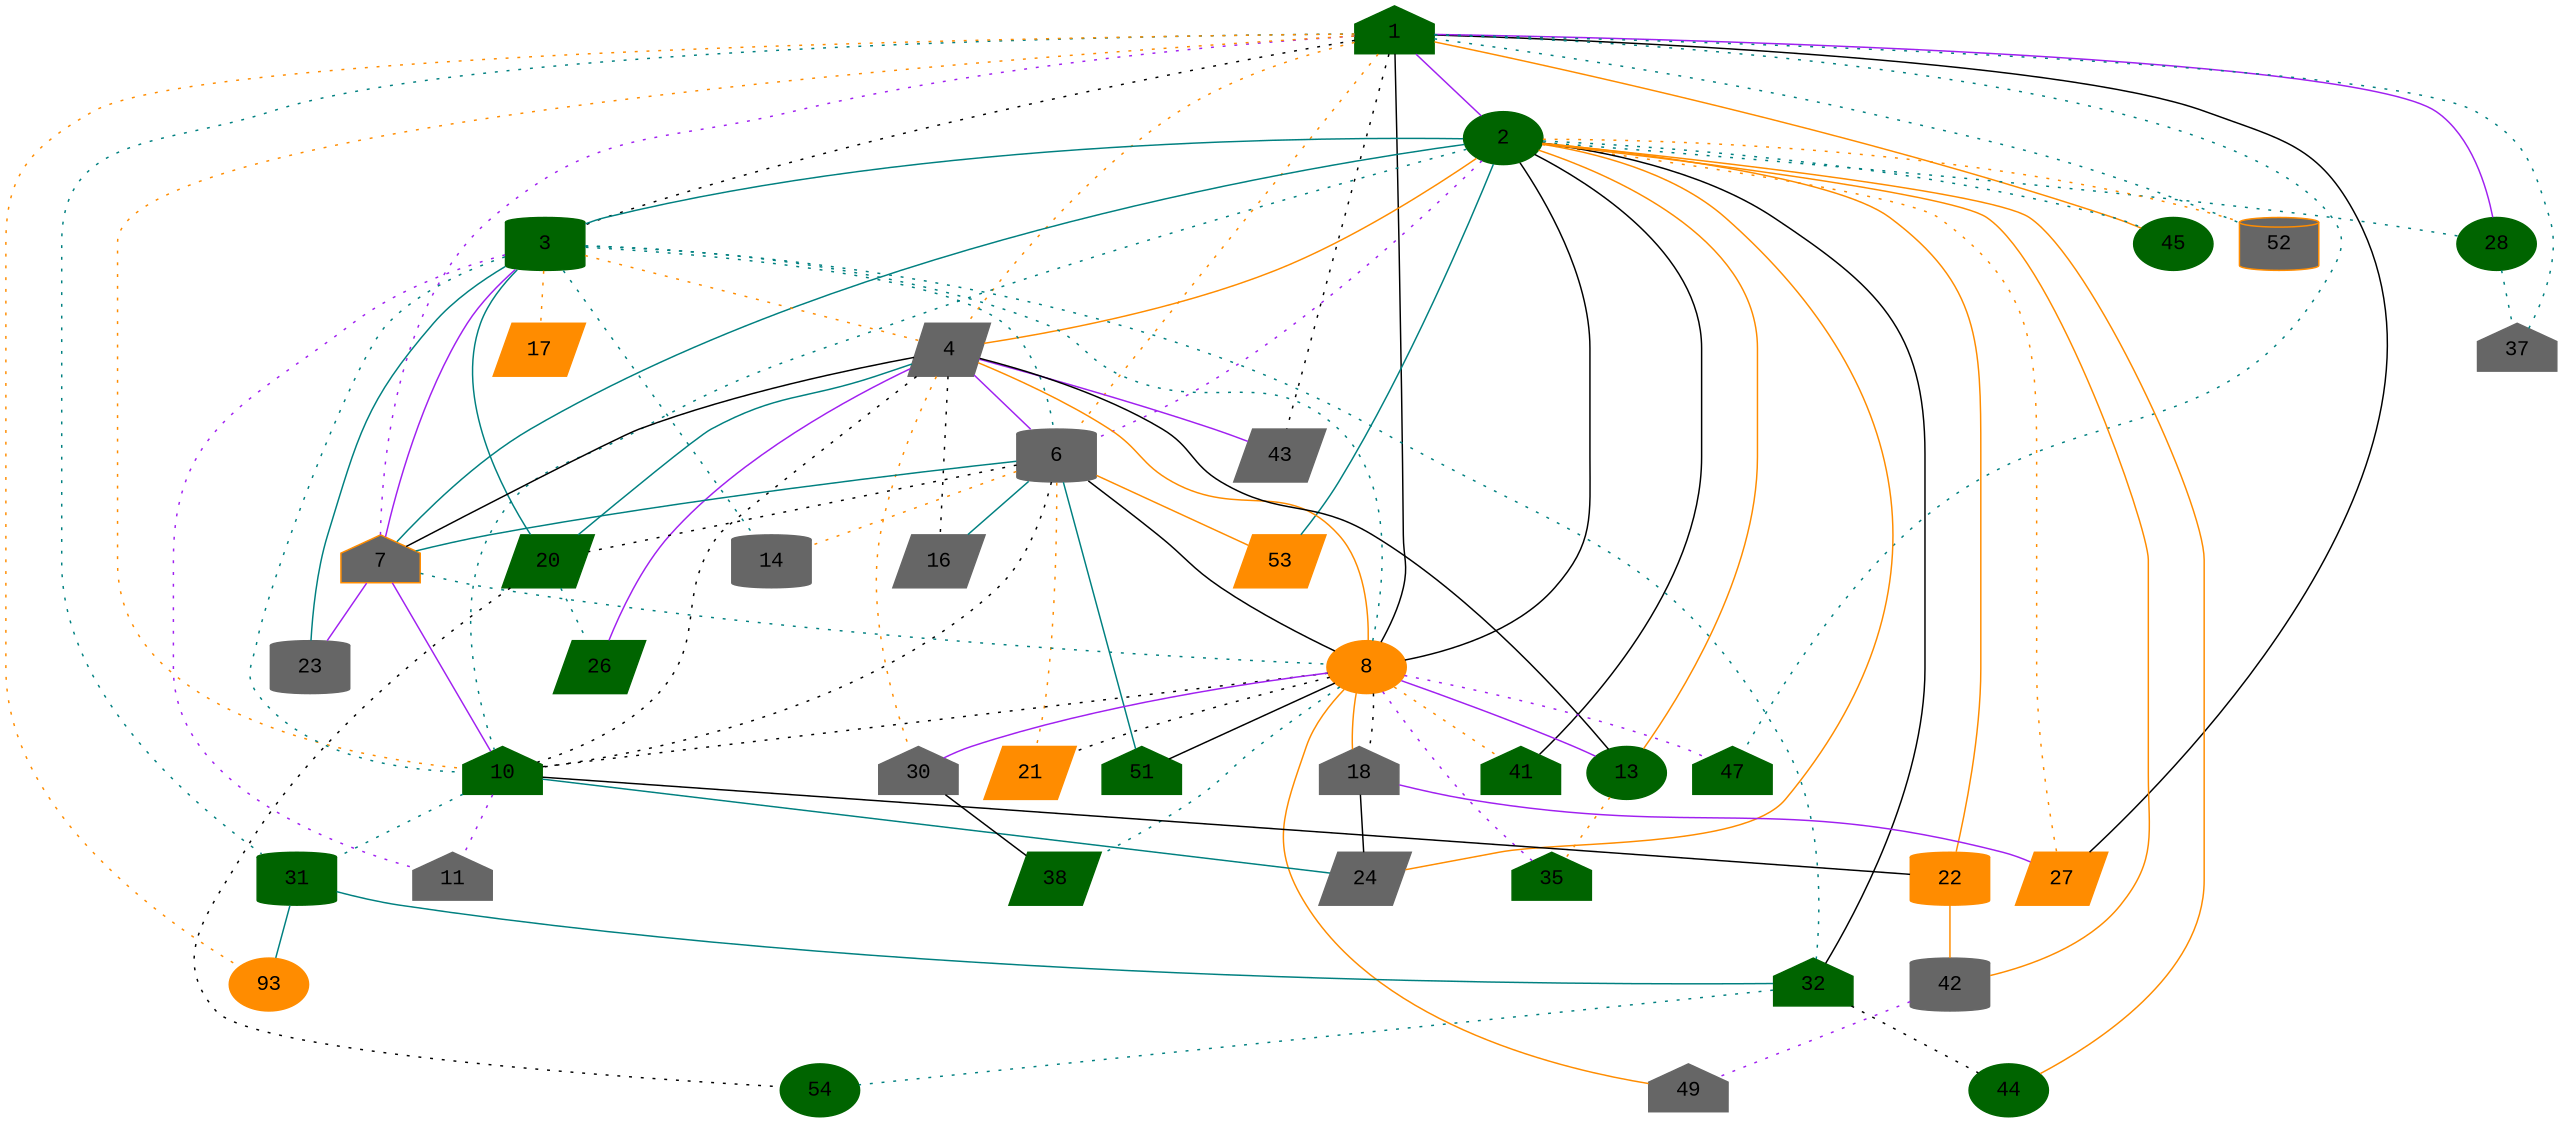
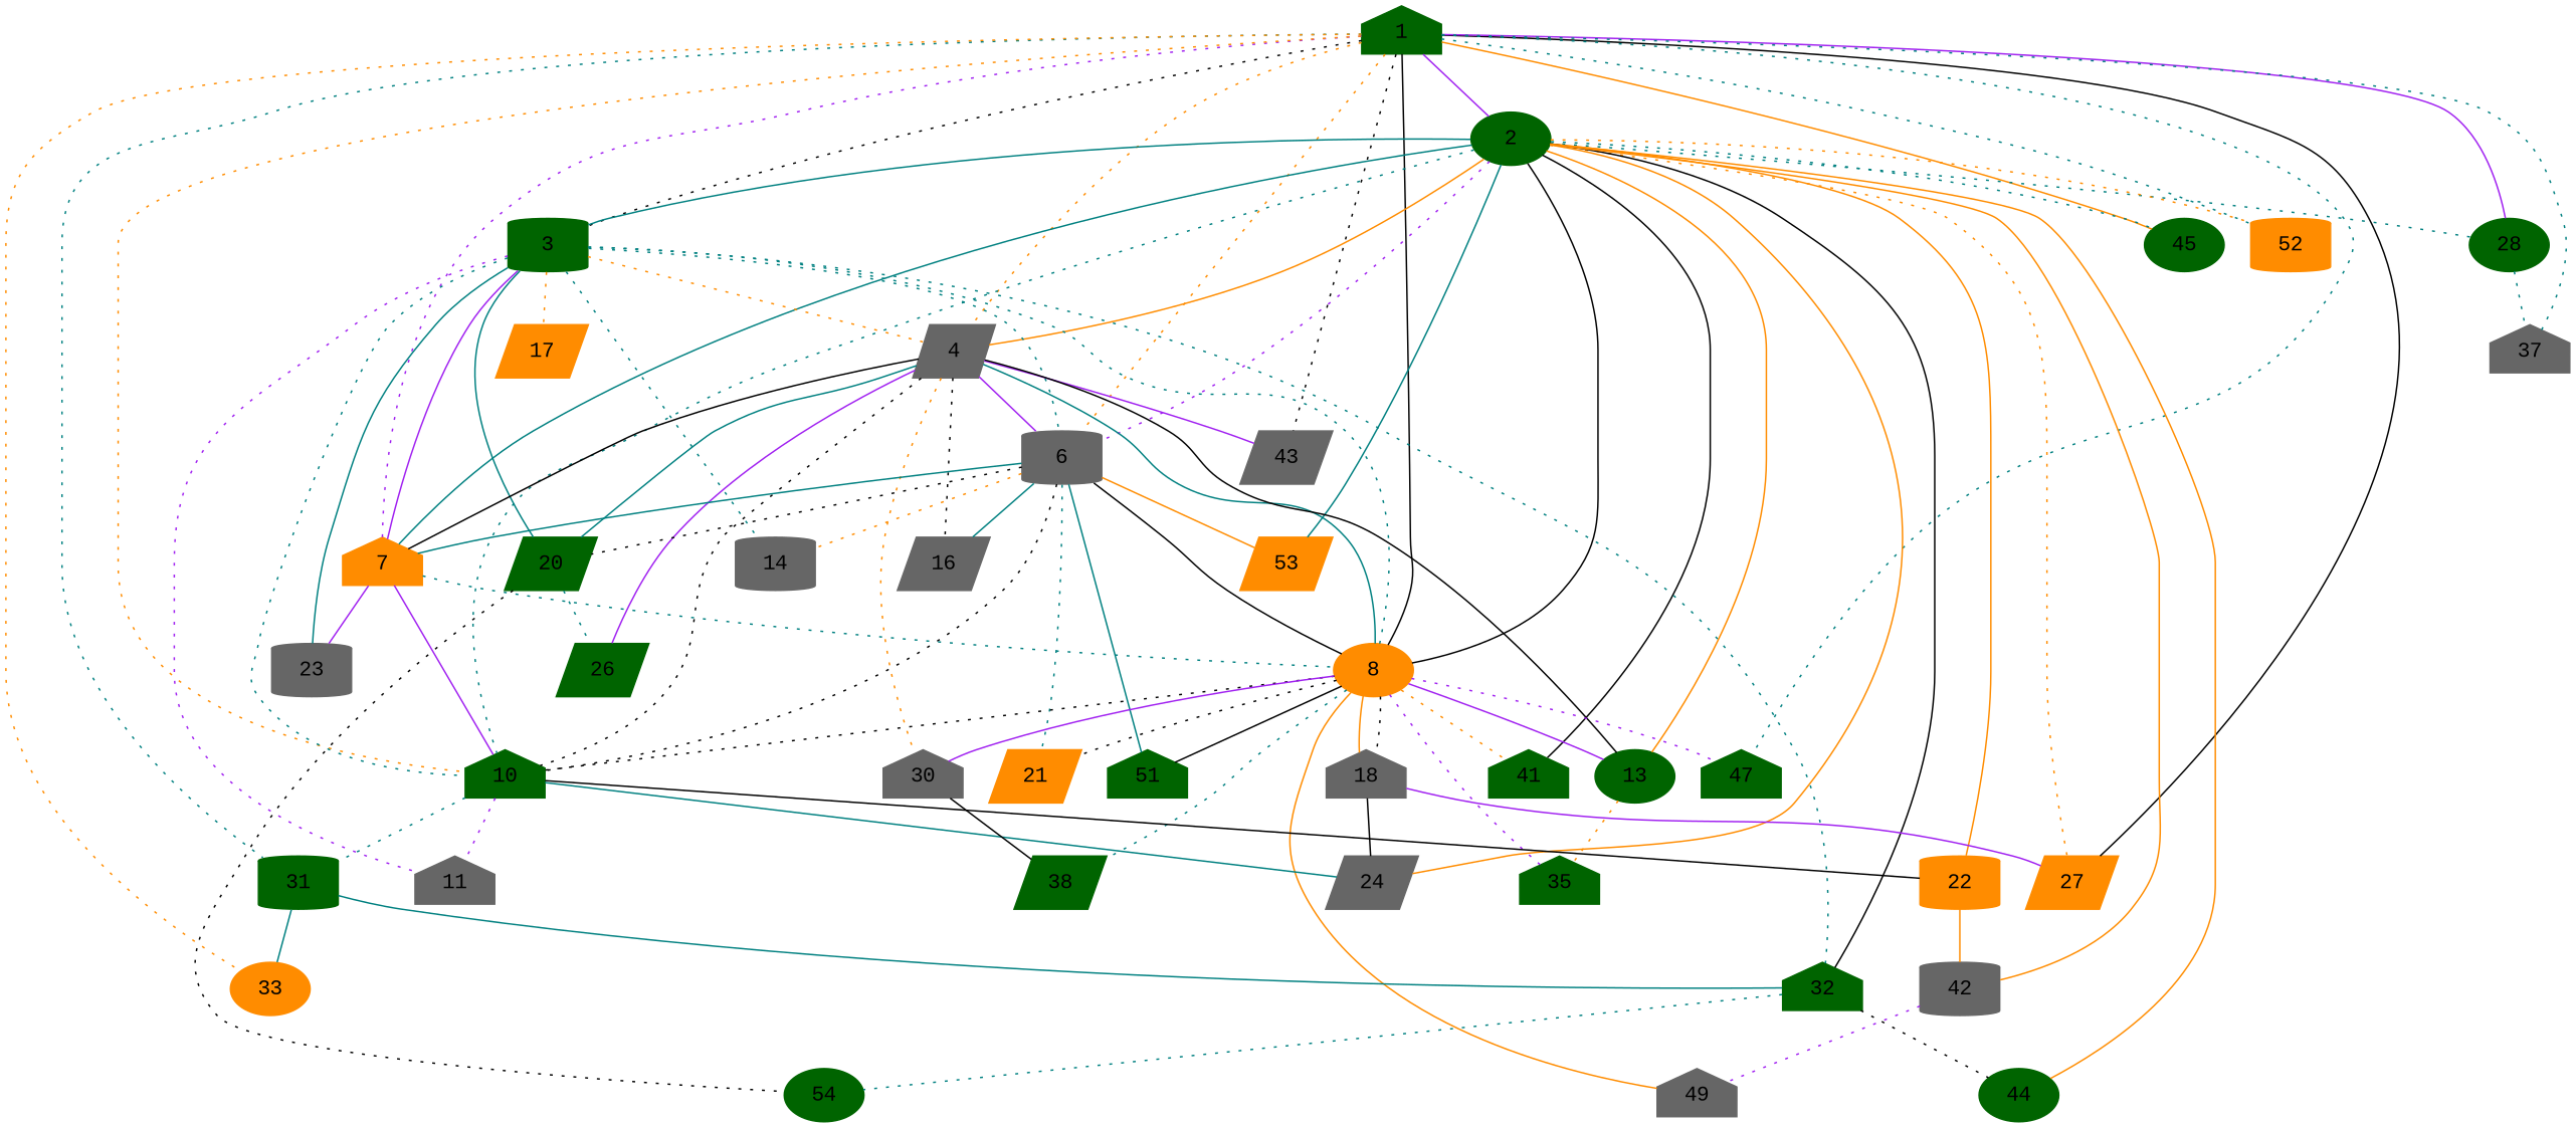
  graph {
    fontname="Liberation Mono"
    node [color=darkgreen fontname="Liberation Mono" shape=house style=filled]
    edge [color=teal fontname="Liberation Mono" style=dotted]
    1 [super="+5"]
    2 [shape=ellipse super="+9"]
    3 [shape=cylinder super="+12"]
    4 [color=gray40 shape=parallelogram super="+19"]
    6 [color=gray40 shape=cylinder super="+40"]
-   7 [color=darkorange super="+29" fillcolor=gray40]
+   7 [color=darkorange super="+29"]
    8 [color=darkorange shape=ellipse super="+15"]
    10 [super="+25"]
    27 [color=darkorange shape=parallelogram]
    28 [shape=ellipse]
    31 [shape=cylinder]
-   33 [color=darkorange shape=ellipse label=93]
+   33 [color=darkorange shape=ellipse]
    37 [color=gray40]
    43 [color=gray40 shape=parallelogram]
    45 [shape=ellipse]
    47
-   52 [color=darkorange shape=cylinder fillcolor=gray40]
+   52 [color=darkorange shape=cylinder]
    13 [shape=ellipse super="+39"]
    22 [color=darkorange shape=cylinder super="+46"]
    24 [color=gray40 shape=parallelogram]
    32 [super="+34"]
    41
    42 [color=gray40 shape=cylinder]
    44 [shape=ellipse]
    53 [color=darkorange shape=parallelogram]
    11 [color=gray40]
    14 [color=gray40 shape=cylinder]
    17 [color=darkorange shape=parallelogram]
    20 [shape=parallelogram super="+50"]
    23 [color=gray40 shape=cylinder]
    16 [color=gray40 shape=parallelogram]
    26 [shape=parallelogram]
    30 [color=gray40]
    21 [color=darkorange shape=parallelogram]
    51
    18 [color=gray40 super="+36"]
    35
    38 [shape=parallelogram]
    49 [color=gray40]
    54 [shape=ellipse]
    1 -- 2 [color=purple style=solid weight=4]
    1 -- 3 [color=black weight=2]
    1 -- 4 [color=darkorange weight=2]
    1 -- 6 [color=darkorange weight=2]
    1 -- 7 [color=purple weight=2]
    1 -- 8 [color=black style=solid weight=3]
    1 -- 10 [color=darkorange weight=2]
    1 -- 27 [color=black style=solid]
    1 -- 28 [color=purple style=solid]
    1 -- 31
    1 -- 33 [color=darkorange]
    1 -- 37
    1 -- 43 [color=black]
    1 -- 45 [color=darkorange style=solid]
    1 -- 47
    1 -- 52
    2 -- 3 [style=solid weight=2]
    2 -- 4 [color=darkorange style=solid weight=2]
    2 -- 6 [color=purple weight=3]
    2 -- 7 [style=solid weight=3]
    2 -- 8 [color=black style=solid weight=2]
    2 -- 10 [weight=2]
    2 -- 27 [color=darkorange]
    2 -- 28
    2 -- 45
    2 -- 52 [color=darkorange]
    2 -- 13 [color=darkorange style=solid]
    2 -- 22 [color=darkorange style=solid]
    2 -- 24 [color=darkorange style=solid]
    2 -- 32 [color=black style=solid]
    2 -- 41 [color=black style=solid]
    2 -- 42 [color=darkorange style=solid]
    2 -- 44 [color=darkorange style=solid]
    2 -- 53 [style=solid]
    3 -- 4 [color=darkorange]
    3 -- 6
    3 -- 7 [color=purple style=solid]
    3 -- 8
    3 -- 10
    3 -- 32
    3 -- 11 [color=purple]
    3 -- 14
    3 -- 17 [color=darkorange weight=2]
    3 -- 20 [style=solid]
    3 -- 23 [style=solid]
    4 -- 6 [color=purple style=solid]
    4 -- 7 [color=black style=solid weight=2]
-   4 -- 8 [color=darkorange style=solid]
+   4 -- 8 [style=solid]
    4 -- 10 [color=black]
    4 -- 43 [color=purple style=solid]
    4 -- 13 [color=black style=solid]
    4 -- 20 [style=solid]
    4 -- 16 [color=black]
    4 -- 26 [color=purple style=solid]
    4 -- 30 [color=darkorange]
    6 -- 7 [style=solid]
    6 -- 8 [color=black style=solid]
    6 -- 10 [color=black weight=2]
    6 -- 53 [color=darkorange style=solid]
    6 -- 14 [color=darkorange]
    6 -- 20 [color=black]
    6 -- 16 [style=solid]
-   6 -- 21 [color=darkorange]
+   6 -- 21
    6 -- 51 [style=solid]
    7 -- 8
    7 -- 10 [color=purple style=solid]
    7 -- 23 [color=purple style=solid]
    8 -- 10 [color=black]
    8 -- 47 [color=purple]
    8 -- 13 [color=purple style=solid]
    8 -- 41 [color=darkorange]
    8 -- 30 [color=purple style=solid]
    8 -- 21 [color=black]
    8 -- 51 [color=black style=solid]
    8 -- 18 [color=darkorange style=solid]
    8 -- 18 [color=black]
    8 -- 35 [color=purple]
    8 -- 38
    8 -- 49 [color=darkorange style=solid]
    10 -- 31
    10 -- 22 [color=black style=solid]
    10 -- 24 [style=solid]
    10 -- 11 [color=purple]
    28 -- 37
    31 -- 33 [style=solid]
    31 -- 32 [style=solid]
    13 -- 35 [color=darkorange]
    22 -- 42 [color=darkorange style=solid]
    32 -- 44 [color=black]
    32 -- 54
    42 -- 49 [color=purple]
    20 -- 26
    20 -- 54 [color=black]
    30 -- 38 [color=black style=solid]
    18 -- 27 [color=purple style=solid]
    18 -- 24 [color=black style=solid]
  }
